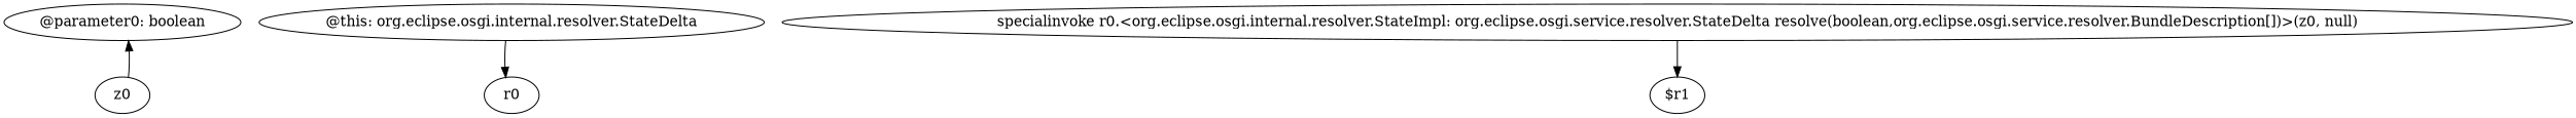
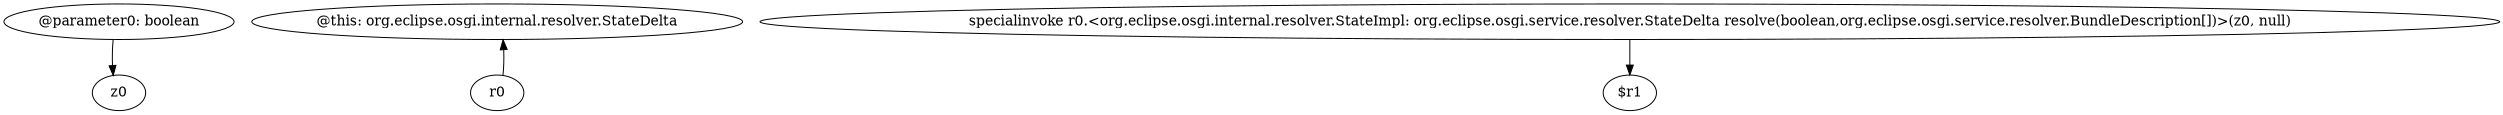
  digraph {
    n1 [label="@parameter0: boolean"]
    n2 [label=z0]
    n3 [label="@this: org.eclipse.osgi.internal.resolver.StateDelta"]
    n4 [label=r0]
    n5 [label="specialinvoke r0.<org.eclipse.osgi.internal.resolver.StateImpl: org.eclipse.osgi.service.resolver.StateDelta resolve(boolean,org.eclipse.osgi.service.resolver.BundleDescription[])>(z0, null)"]
    n6 [label="$r1"]
-   n2 -> n1
-   n3 -> n4
+   n1 -> n2
+   n4 -> n3
    n5 -> n6
  }
